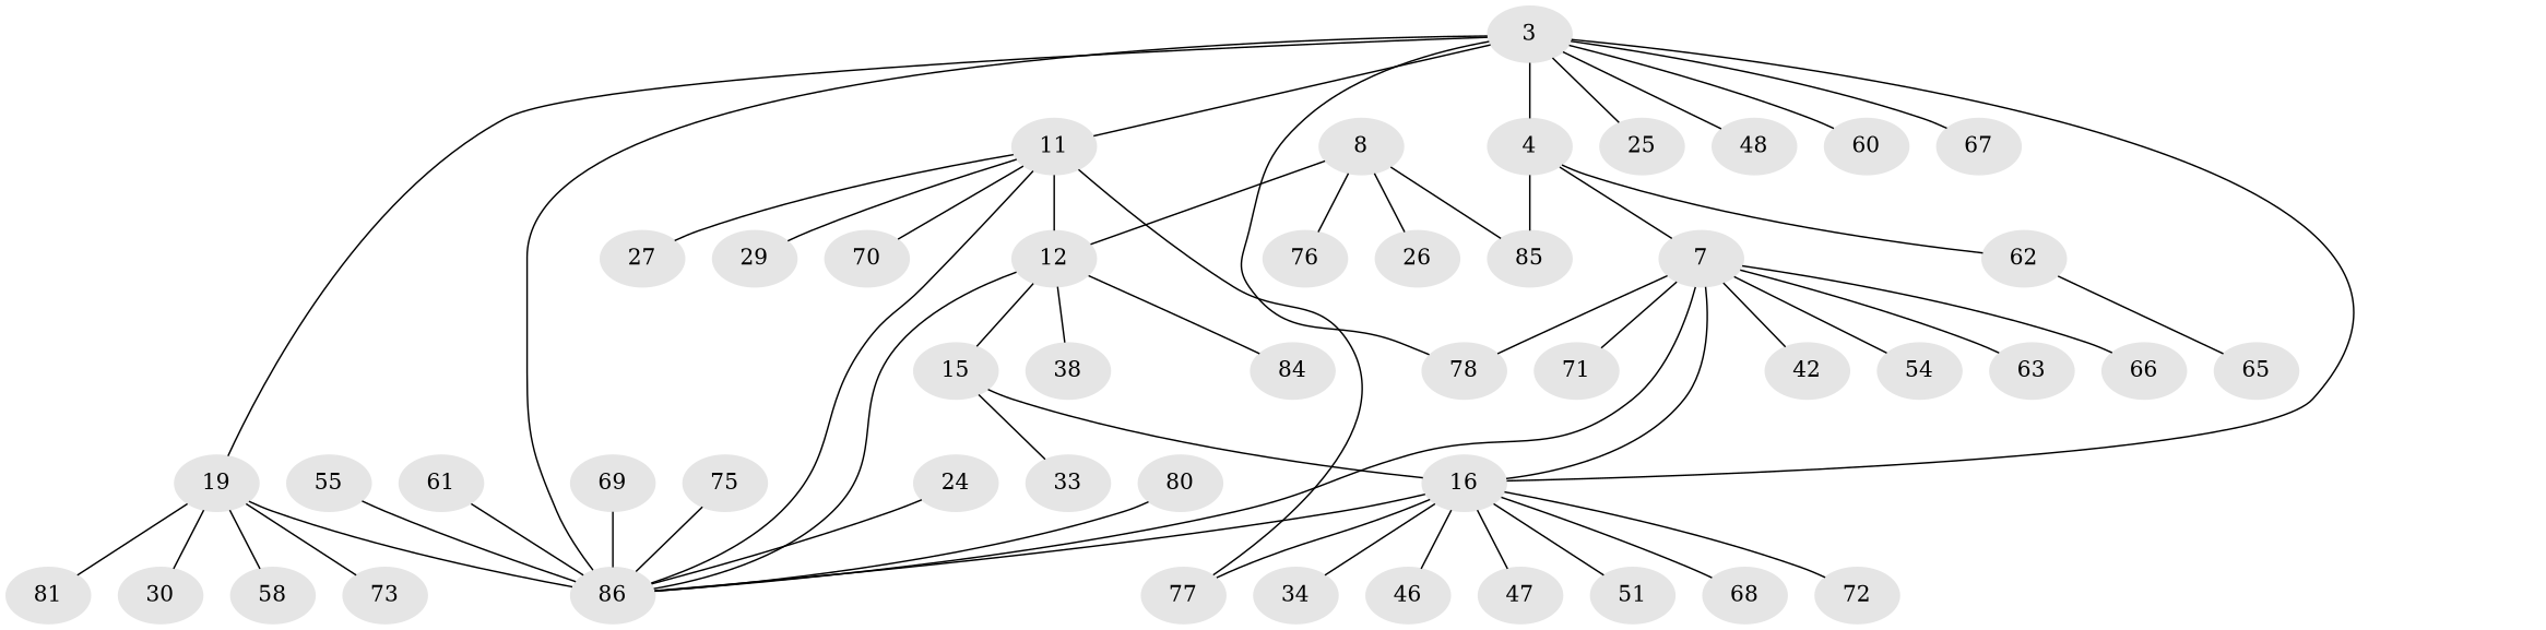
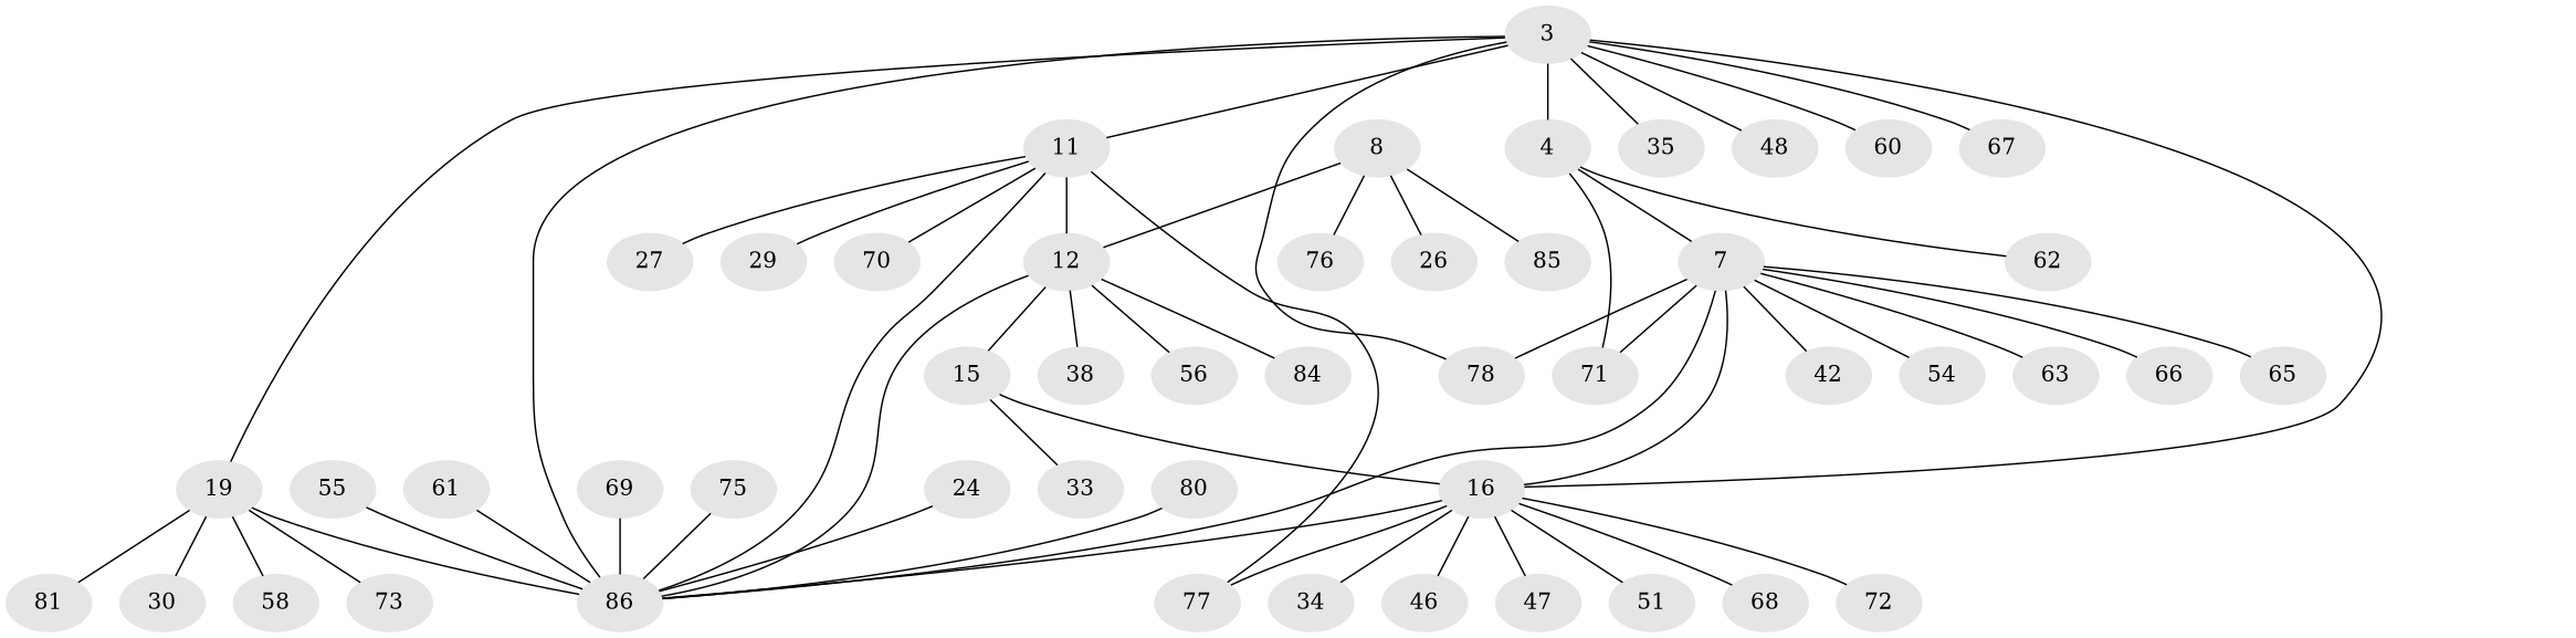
  graph {
    node [color=gray90 style=filled]
    3 [super="+1"]
    4 [super="+2"]
    11 [super="+9"]
    16 [super="+13"]
    19 [super="+17"]
-   25
+   25 [label=35]
    n7 [label=48]
    60 [super="+41"]
    67 [super="+28"]
    78 [super="+74"]
    86 [super="+82+20"]
    7 [super="+6"]
    62
    71
    12 [super="+10"]
    27
    29
    70
    77
    34
    46
    47
    51
    68
    72 [super="+50+53"]
    30 [super="+21"]
    58
    73
    81 [super="+52"]
    42
    54
    63 [super="+59"]
    65
    66
    8 [super="+5"]
    26
    76
    85 [super="+80"]
    15 [super="+14"]
    38
+   56
    84
    33
    24
    n45 [label=80]
    55
    61
    69
    75
    3 -- 4 [weight=4]
    3 -- 11
    3 -- 16
    3 -- 19
    3 -- 25
    3 -- n7
    3 -- 60
    3 -- 67
    3 -- 78
    3 -- 86
    4 -- 7
    4 -- 62
-   4 -- 85
+   4 -- 71
    11 -- 86
    11 -- 12 [weight=4]
    11 -- 27
    11 -- 29
    11 -- 70
    11 -- 77
    16 -- 86
    16 -- 77
    16 -- 34
    16 -- 46
    16 -- 47
    16 -- 51
    16 -- 68
    16 -- 72
    19 -- 86 [weight=5]
    19 -- 30
    19 -- 58
    19 -- 73
    19 -- 81
    7 -- 16
    7 -- 78
    7 -- 86 [weight=2]
    7 -- 71 [weight=4]
    7 -- 42
    7 -- 54
    7 -- 63
-   62 -- 65
+   7 -- 65
    7 -- 66
    12 -- 86
    12 -- 15
    12 -- 38
+   12 -- 56
    12 -- 84
    8 -- 12
    8 -- 26
    8 -- 76
    8 -- 85
    15 -- 16 [weight=4]
    15 -- 33
    24 -- 86
    n45 -- 86
    55 -- 86
    61 -- 86
    69 -- 86
    75 -- 86
  }
